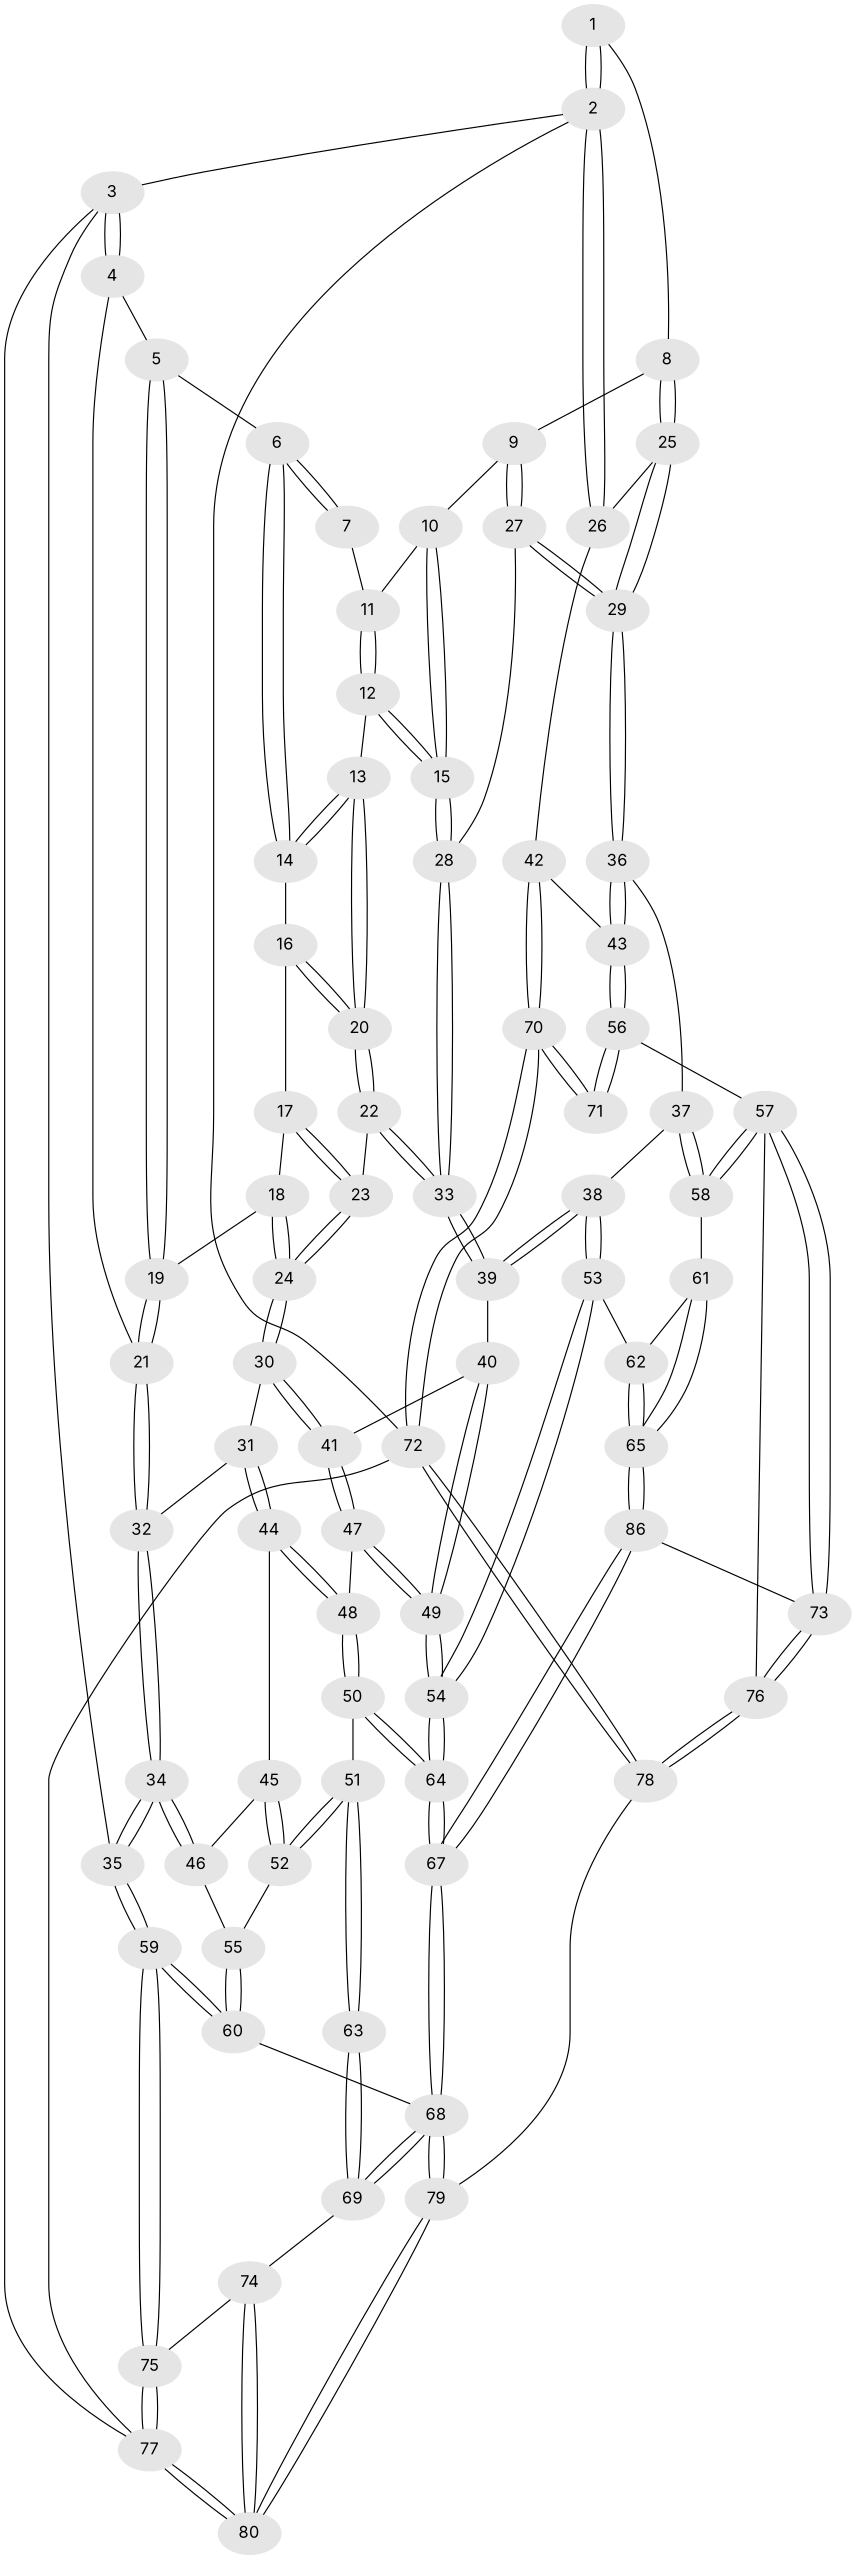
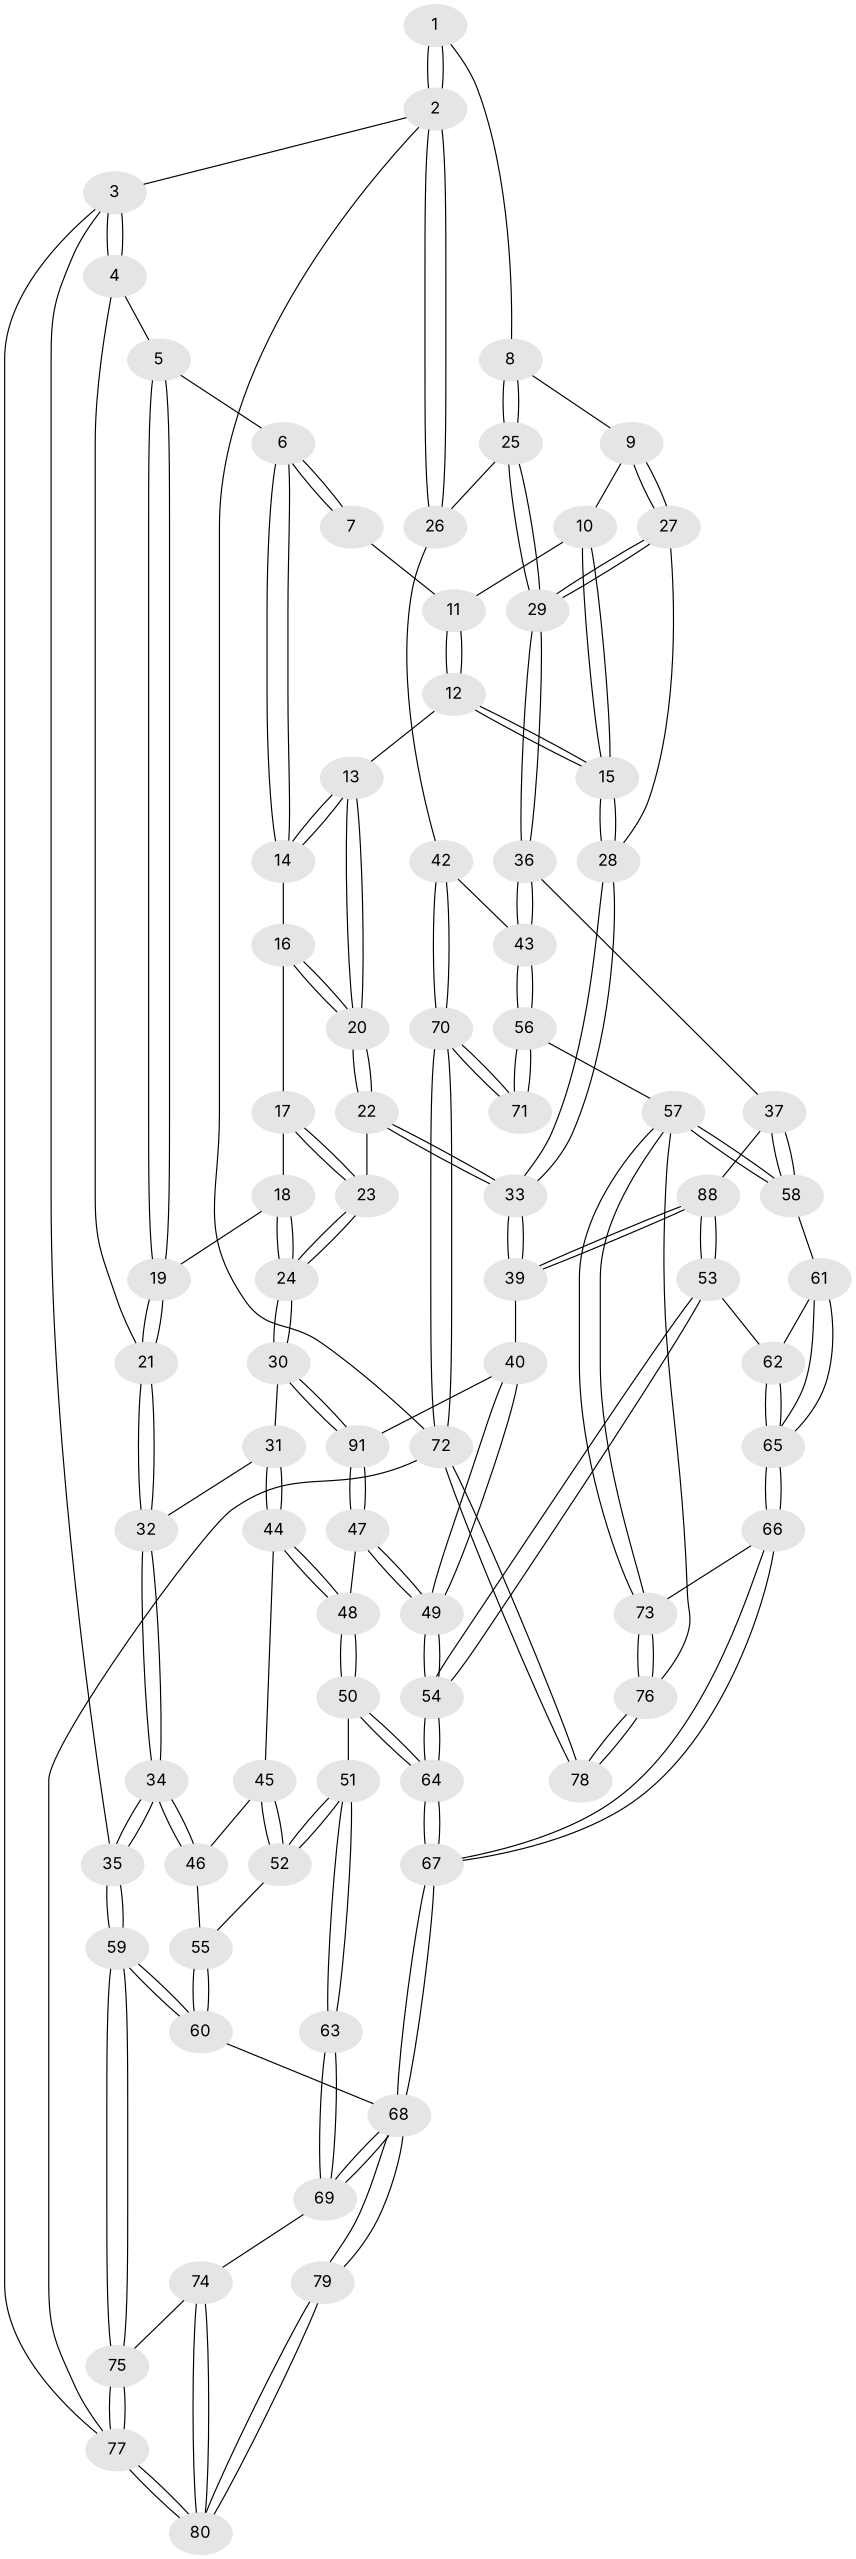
  graph {
    fontname=Inter
    node [color=gray90 fontname=Inter style=filled]
    edge [fontname=Inter]
    1
    2
    8
    3
    26
    72
    9
    25
    4
    35
    77
    42
    78
    5
    21
    59
    80
    6
    19
    32
    7
    14
    11
    16
    12
    10
    27
    29
    15
    28
    13
    20
    22
    17
    33
    18
    23
    24
    30
    34
    39
    31
-   41
+   41 [label=91]
    36
    43
    70
    37
    44
    47
    45
    48
    46
    40
    55
    60
    75
-   38
+   38 [label=88]
    58
    56
    53
    61
    54
    62
    49
    71
    57
    52
    50
    51
    64
    63
    67
    69
    65
    68
    73
    76
-   66 [label=86]
+   66
    74
    79
    1 -- 2
    1 -- 2
    1 -- 8
    2 -- 3
    2 -- 26
    2 -- 26
    2 -- 72
    8 -- 9
    8 -- 25
    8 -- 25
    3 -- 4
    3 -- 4
    3 -- 35
    3 -- 77
    26 -- 42
    72 -- 77
    72 -- 78
    72 -- 78
    9 -- 10
    9 -- 27
    9 -- 27
    25 -- 26
    25 -- 29
    25 -- 29
    4 -- 5
    4 -- 21
    35 -- 59
    35 -- 59
    77 -- 80
    77 -- 80
    42 -- 43
    42 -- 70
    42 -- 70
-   78 -- 79
    5 -- 6
    5 -- 19
    5 -- 19
    21 -- 32
    21 -- 32
    59 -- 60
    59 -- 60
    59 -- 75
    59 -- 75
    6 -- 7
    6 -- 7
    6 -- 14
    6 -- 14
    19 -- 21
    19 -- 21
    32 -- 34
    32 -- 34
    7 -- 11
    14 -- 16
    11 -- 12
    11 -- 12
    16 -- 20
    16 -- 20
    16 -- 17
    12 -- 15
    12 -- 15
    12 -- 13
    10 -- 11
    10 -- 15
    10 -- 15
    27 -- 29
    27 -- 29
    27 -- 28
    29 -- 36
    29 -- 36
    15 -- 28
    15 -- 28
    28 -- 33
    28 -- 33
    13 -- 14
    13 -- 14
    13 -- 20
    13 -- 20
    20 -- 22
    20 -- 22
    22 -- 33
    22 -- 33
    22 -- 23
    17 -- 18
    17 -- 23
    17 -- 23
    33 -- 39
    33 -- 39
    18 -- 19
    18 -- 24
    18 -- 24
    23 -- 24
    23 -- 24
    24 -- 30
    24 -- 30
    30 -- 31
    30 -- 41
    30 -- 41
    34 -- 35
    34 -- 35
    34 -- 46
    34 -- 46
    39 -- 40
    31 -- 32
    31 -- 44
    31 -- 44
    41 -- 47
    41 -- 47
    36 -- 43
    36 -- 43
    36 -- 37
    43 -- 56
    43 -- 56
    70 -- 72
    70 -- 72
    70 -- 71
    70 -- 71
    37 -- 38
    37 -- 58
    37 -- 58
    44 -- 45
    44 -- 48
    44 -- 48
    47 -- 48
    47 -- 49
    47 -- 49
    45 -- 46
    45 -- 52
    45 -- 52
    48 -- 50
    48 -- 50
    46 -- 55
    40 -- 41
    40 -- 49
    40 -- 49
    55 -- 60
    55 -- 60
    60 -- 68
    75 -- 77
    75 -- 77
    38 -- 39
    38 -- 39
    38 -- 53
    38 -- 53
    58 -- 61
    56 -- 71
    56 -- 71
    56 -- 57
    53 -- 54
    53 -- 54
    53 -- 62
    61 -- 62
    61 -- 65
    61 -- 65
    54 -- 64
    54 -- 64
    62 -- 65
    62 -- 65
    49 -- 54
    49 -- 54
    57 -- 58
    57 -- 58
    57 -- 73
    57 -- 73
    57 -- 76
    52 -- 55
    50 -- 51
    50 -- 64
    50 -- 64
    51 -- 52
    51 -- 52
    51 -- 63
    51 -- 63
    64 -- 67
    64 -- 67
    63 -- 69
    63 -- 69
    67 -- 68
    67 -- 68
    69 -- 74
    65 -- 66
    65 -- 66
    68 -- 69
    68 -- 69
    68 -- 79
    68 -- 79
    73 -- 76
    73 -- 76
    76 -- 78
    76 -- 78
    66 -- 67
    66 -- 67
    66 -- 73
    74 -- 80
    74 -- 80
    74 -- 75
    79 -- 80
    79 -- 80
  }
